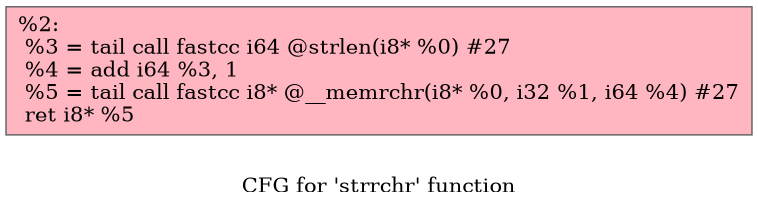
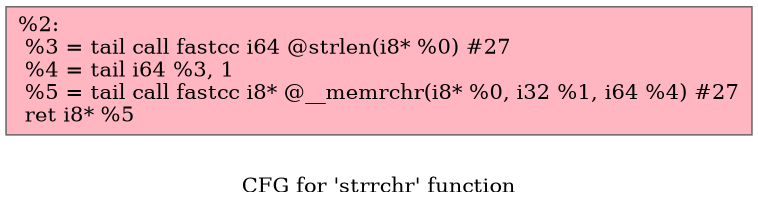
  digraph {
    label="CFG for 'strrchr' function"
-   n1 [color=gray40 fillcolor=lightpink label="{%2:\l  %3 = tail call fastcc i64 @strlen(i8* %0) #27\l  %4 = add i64 %3, 1\l  %5 = tail call fastcc i8* @__memrchr(i8* %0, i32 %1, i64 %4) #27\l  ret i8* %5\l}" shape=record style=filled]
+   n1 [color=gray40 fillcolor=lightpink label="{%2:\l  %3 = tail call fastcc i64 @strlen(i8* %0) #27\l  %4 = tail i64 %3, 1\l  %5 = tail call fastcc i8* @__memrchr(i8* %0, i32 %1, i64 %4) #27\l  ret i8* %5\l}" shape=record style=filled]
  }
